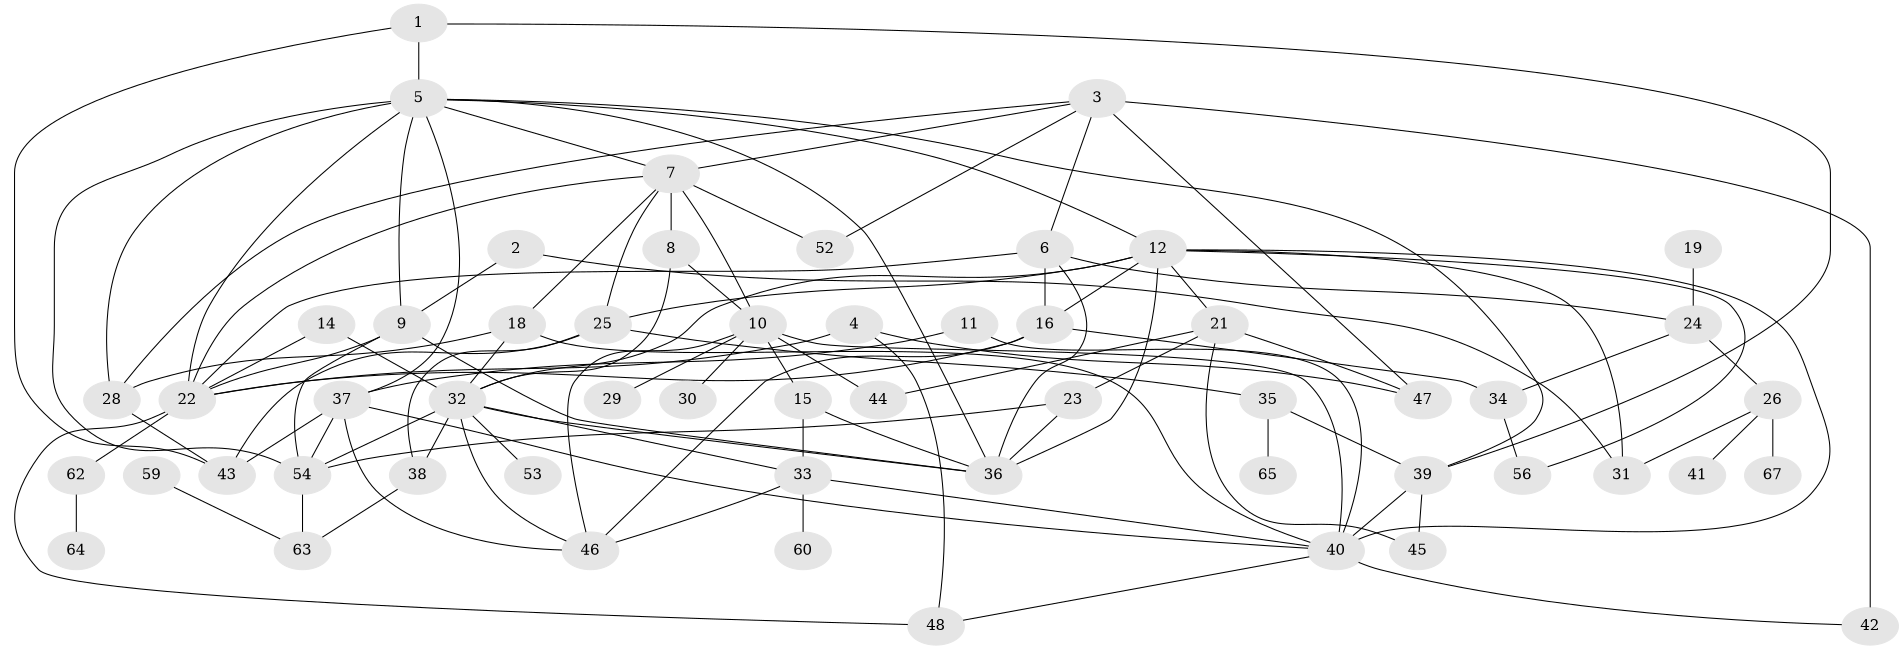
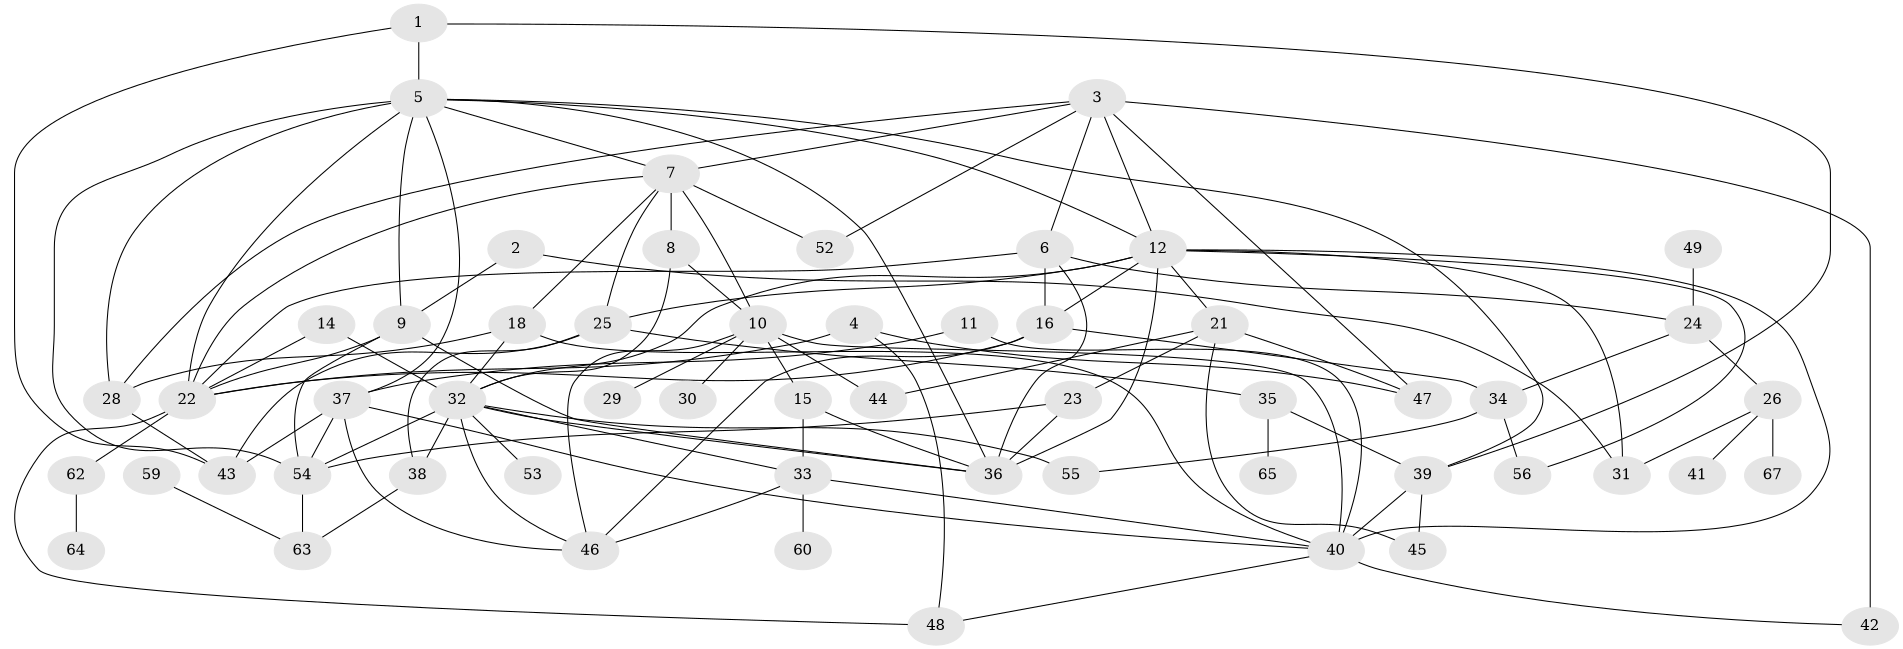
  graph {
    node [color=gray90 style=filled]
    edge [weight=1.0]
    1
    5
    39
    43
    9
    7
    12
    28
    22
    36
    37
    54
    40
    45
    2
    31
    3
    6
    42
    47
    52
    16
    24
    8
    10
    18
    25
    32
    21
    56
    4
    48
    62
    46
    63
    34
    26
    15
    29
    30
    44
    35
    38
    33
    53
+   55
    11
    23
    14
    60
-   19
+   19 [label=49]
    n52 [label=64]
    41
    67
    65
    59
    1 -- 5
    1 -- 39
    1 -- 43
    5 -- 39
    5 -- 9
    5 -- 7
    5 -- 12
    5 -- 28
    5 -- 22
    5 -- 36
    5 -- 37
    5 -- 54
    39 -- 40
    39 -- 45
    9 -- 22
    9 -- 36
    9 -- 54
    7 -- 22
    7 -- 52
    7 -- 8 [weight=2.0]
    7 -- 10
    7 -- 18
    7 -- 25
    12 -- 36
    12 -- 40 [weight=2.0]
    12 -- 31
    12 -- 16
    12 -- 25 [weight=2.0]
    12 -- 32
    12 -- 21
    12 -- 56
    28 -- 43
    22 -- 48
    22 -- 62
    37 -- 43
    37 -- 54 [weight=2.0]
    37 -- 40
    37 -- 46
    54 -- 63
    40 -- 42
    40 -- 48
    2 -- 9
    2 -- 31
    3 -- 7
+   3 -- 12
    3 -- 28
    3 -- 6
    3 -- 42 [weight=2.0]
    3 -- 47
    3 -- 52
    6 -- 22
    6 -- 36
    6 -- 16 [weight=3.0]
    6 -- 24
    16 -- 22
    16 -- 46
    16 -- 34
    24 -- 34
    24 -- 26
    8 -- 10
    8 -- 32
    10 -- 40
    10 -- 46
    10 -- 15
    10 -- 29
    10 -- 30
    10 -- 44
    18 -- 28 [weight=2.0]
    18 -- 40
    18 -- 32
    25 -- 43
    25 -- 35
    25 -- 38
    32 -- 36
    32 -- 54
    32 -- 46
    32 -- 38
    32 -- 33
    32 -- 53
+   32 -- 55
    21 -- 45
    21 -- 47
    21 -- 44
    21 -- 23
    4 -- 22
    4 -- 47
    4 -- 48
    62 -- n52
    34 -- 56
+   34 -- 55
    26 -- 31
    26 -- 41 [weight=2.0]
    26 -- 67
    15 -- 36
    15 -- 33
    35 -- 39
    35 -- 65
    38 -- 63
    33 -- 40
    33 -- 46
    33 -- 60
    11 -- 37 [weight=2.0]
    11 -- 40
    23 -- 36
    23 -- 54
    14 -- 22
    14 -- 32
    19 -- 24
    59 -- 63
  }
